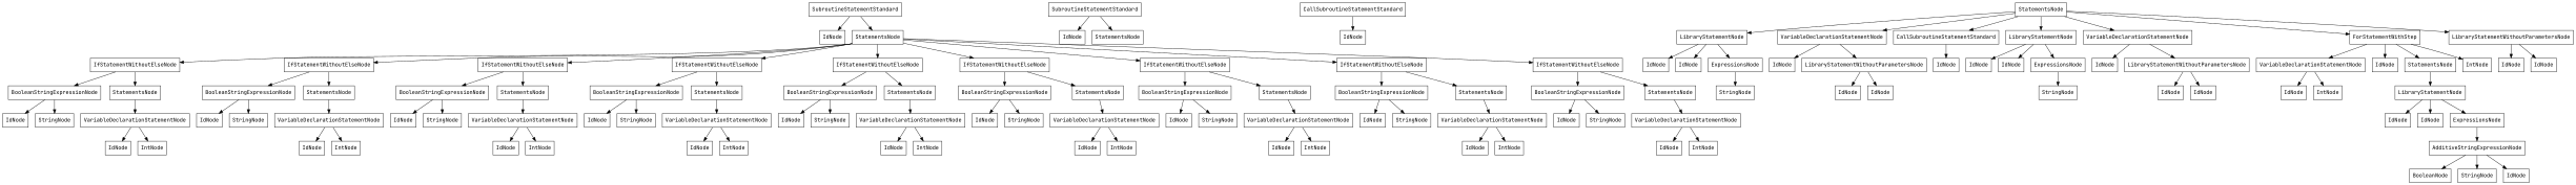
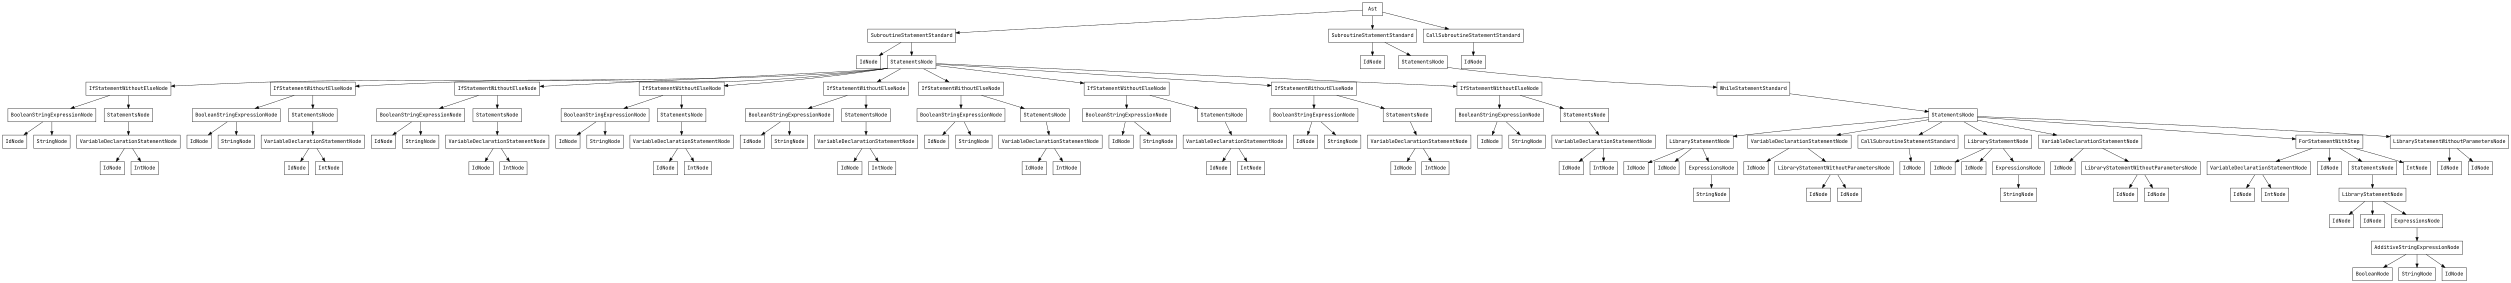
  digraph {
    fontname="JetBrains Mono"
    rankdir=TD
    node [fontname="JetBrains Mono" shape=box]
    edge [fontname="JetBrains Mono"]
+   n1 [label=Ast]
    n2 [label=SubroutineStatementStandard]
    n3 [label=SubroutineStatementStandard]
    n4 [label=CallSubroutineStatementStandard]
    n5 [label=IdNode]
    n6 [label=StatementsNode]
    n7 [label=IdNode]
    n8 [label=StatementsNode]
    n9 [label=IdNode]
    n10 [label=IfStatementWithoutElseNode]
    n11 [label=IfStatementWithoutElseNode]
    n12 [label=IfStatementWithoutElseNode]
    n13 [label=IfStatementWithoutElseNode]
    n14 [label=IfStatementWithoutElseNode]
    n15 [label=IfStatementWithoutElseNode]
    n16 [label=IfStatementWithoutElseNode]
    n17 [label=IfStatementWithoutElseNode]
    n18 [label=IfStatementWithoutElseNode]
    n19 [label=BooleanStringExpressionNode]
    n20 [label=StatementsNode]
    n21 [label=BooleanStringExpressionNode]
    n22 [label=StatementsNode]
    n23 [label=BooleanStringExpressionNode]
    n24 [label=StatementsNode]
    n25 [label=BooleanStringExpressionNode]
    n26 [label=StatementsNode]
    n27 [label=BooleanStringExpressionNode]
    n28 [label=StatementsNode]
    n29 [label=BooleanStringExpressionNode]
    n30 [label=StatementsNode]
    n31 [label=BooleanStringExpressionNode]
    n32 [label=StatementsNode]
    n33 [label=BooleanStringExpressionNode]
    n34 [label=StatementsNode]
    n35 [label=BooleanStringExpressionNode]
    n36 [label=StatementsNode]
    n37 [label=IdNode]
    n38 [label=StringNode]
    n39 [label=VariableDeclarationStatementNode]
    n40 [label=IdNode]
    n41 [label=IntNode]
    n42 [label=IdNode]
    n43 [label=StringNode]
    n44 [label=VariableDeclarationStatementNode]
    n45 [label=IdNode]
    n46 [label=IntNode]
    n47 [label=IdNode]
    n48 [label=StringNode]
    n49 [label=VariableDeclarationStatementNode]
    n50 [label=IdNode]
    n51 [label=IntNode]
    n52 [label=IdNode]
    n53 [label=StringNode]
    n54 [label=VariableDeclarationStatementNode]
    n55 [label=IdNode]
    n56 [label=IntNode]
    n57 [label=IdNode]
    n58 [label=StringNode]
    n59 [label=VariableDeclarationStatementNode]
    n60 [label=IdNode]
    n61 [label=IntNode]
    n62 [label=IdNode]
    n63 [label=StringNode]
    n64 [label=VariableDeclarationStatementNode]
    n65 [label=IdNode]
    n66 [label=IntNode]
    n67 [label=IdNode]
    n68 [label=StringNode]
    n69 [label=VariableDeclarationStatementNode]
    n70 [label=IdNode]
    n71 [label=IntNode]
    n72 [label=IdNode]
    n73 [label=StringNode]
    n74 [label=VariableDeclarationStatementNode]
    n75 [label=IdNode]
    n76 [label=IntNode]
    n77 [label=IdNode]
    n78 [label=StringNode]
    n79 [label=VariableDeclarationStatementNode]
    n80 [label=IdNode]
    n81 [label=IntNode]
+   n82 [label=WhileStatementStandard]
    n83 [label=StatementsNode]
    n84 [label=BooleanNode]
    n85 [label=LibraryStatementNode]
    n86 [label=VariableDeclarationStatementNode]
    n87 [label=CallSubroutineStatementStandard]
    n88 [label=LibraryStatementNode]
    n89 [label=VariableDeclarationStatementNode]
    n90 [label=ForStatementWithStep]
    n91 [label=LibraryStatementWithoutParametersNode]
    n92 [label=IdNode]
    n93 [label=IdNode]
    n94 [label=ExpressionsNode]
    n95 [label=IdNode]
    n96 [label=LibraryStatementWithoutParametersNode]
    n97 [label=IdNode]
    n98 [label=IdNode]
    n99 [label=IdNode]
    n100 [label=ExpressionsNode]
    n101 [label=IdNode]
    n102 [label=LibraryStatementWithoutParametersNode]
    n103 [label=VariableDeclarationStatementNode]
    n104 [label=IdNode]
    n105 [label=StatementsNode]
    n106 [label=IntNode]
    n107 [label=IdNode]
    n108 [label=IdNode]
    n109 [label=StringNode]
    n110 [label=IdNode]
    n111 [label=IdNode]
    n112 [label=StringNode]
    n113 [label=IdNode]
    n114 [label=IdNode]
    n115 [label=IdNode]
    n116 [label=IntNode]
    n117 [label=LibraryStatementNode]
    n118 [label=IdNode]
    n119 [label=IdNode]
    n120 [label=ExpressionsNode]
    n121 [label=AdditiveStringExpressionNode]
    n122 [label=StringNode]
    n123 [label=IdNode]
+   n1 -> n2
+   n1 -> n3
+   n1 -> n4
    n2 -> n5
    n2 -> n6
    n3 -> n7
    n3 -> n8
    n4 -> n9
    n6 -> n10
    n6 -> n11
    n6 -> n12
    n6 -> n13
    n6 -> n14
    n6 -> n15
    n6 -> n16
    n6 -> n17
    n6 -> n18
+   n8 -> n82
    n10 -> n19
    n10 -> n20
    n11 -> n21
    n11 -> n22
    n12 -> n23
    n12 -> n24
    n13 -> n25
    n13 -> n26
    n14 -> n27
    n14 -> n28
    n15 -> n29
    n15 -> n30
    n16 -> n31
    n16 -> n32
    n17 -> n33
    n17 -> n34
    n18 -> n35
    n18 -> n36
    n19 -> n37
    n19 -> n38
    n20 -> n39
    n21 -> n42
    n21 -> n43
    n22 -> n44
    n23 -> n47
    n23 -> n48
    n24 -> n49
    n25 -> n52
    n25 -> n53
    n26 -> n54
    n27 -> n57
    n27 -> n58
    n28 -> n59
    n29 -> n62
    n29 -> n63
    n30 -> n64
    n31 -> n67
    n31 -> n68
    n32 -> n69
    n33 -> n72
    n33 -> n73
    n34 -> n74
    n35 -> n77
    n35 -> n78
    n36 -> n79
    n39 -> n40
    n39 -> n41
    n44 -> n45
    n44 -> n46
    n49 -> n50
    n49 -> n51
    n54 -> n55
    n54 -> n56
    n59 -> n60
    n59 -> n61
    n64 -> n65
    n64 -> n66
    n69 -> n70
    n69 -> n71
    n74 -> n75
    n74 -> n76
    n79 -> n80
    n79 -> n81
+   n82 -> n83
    n83 -> n85
    n83 -> n86
    n83 -> n87
    n83 -> n88
    n83 -> n89
    n83 -> n90
    n83 -> n91
    n85 -> n92
    n85 -> n93
    n85 -> n94
    n86 -> n95
    n86 -> n96
    n87 -> n97
    n88 -> n98
    n88 -> n99
    n88 -> n100
    n89 -> n101
    n89 -> n102
    n90 -> n103
    n90 -> n104
    n90 -> n105
    n90 -> n106
    n91 -> n107
    n91 -> n108
    n94 -> n109
    n96 -> n110
    n96 -> n111
    n100 -> n112
    n102 -> n113
    n102 -> n114
    n103 -> n115
    n103 -> n116
    n105 -> n117
    n117 -> n118
    n117 -> n119
    n117 -> n120
    n120 -> n121
    n121 -> n84
    n121 -> n122
    n121 -> n123
  }
